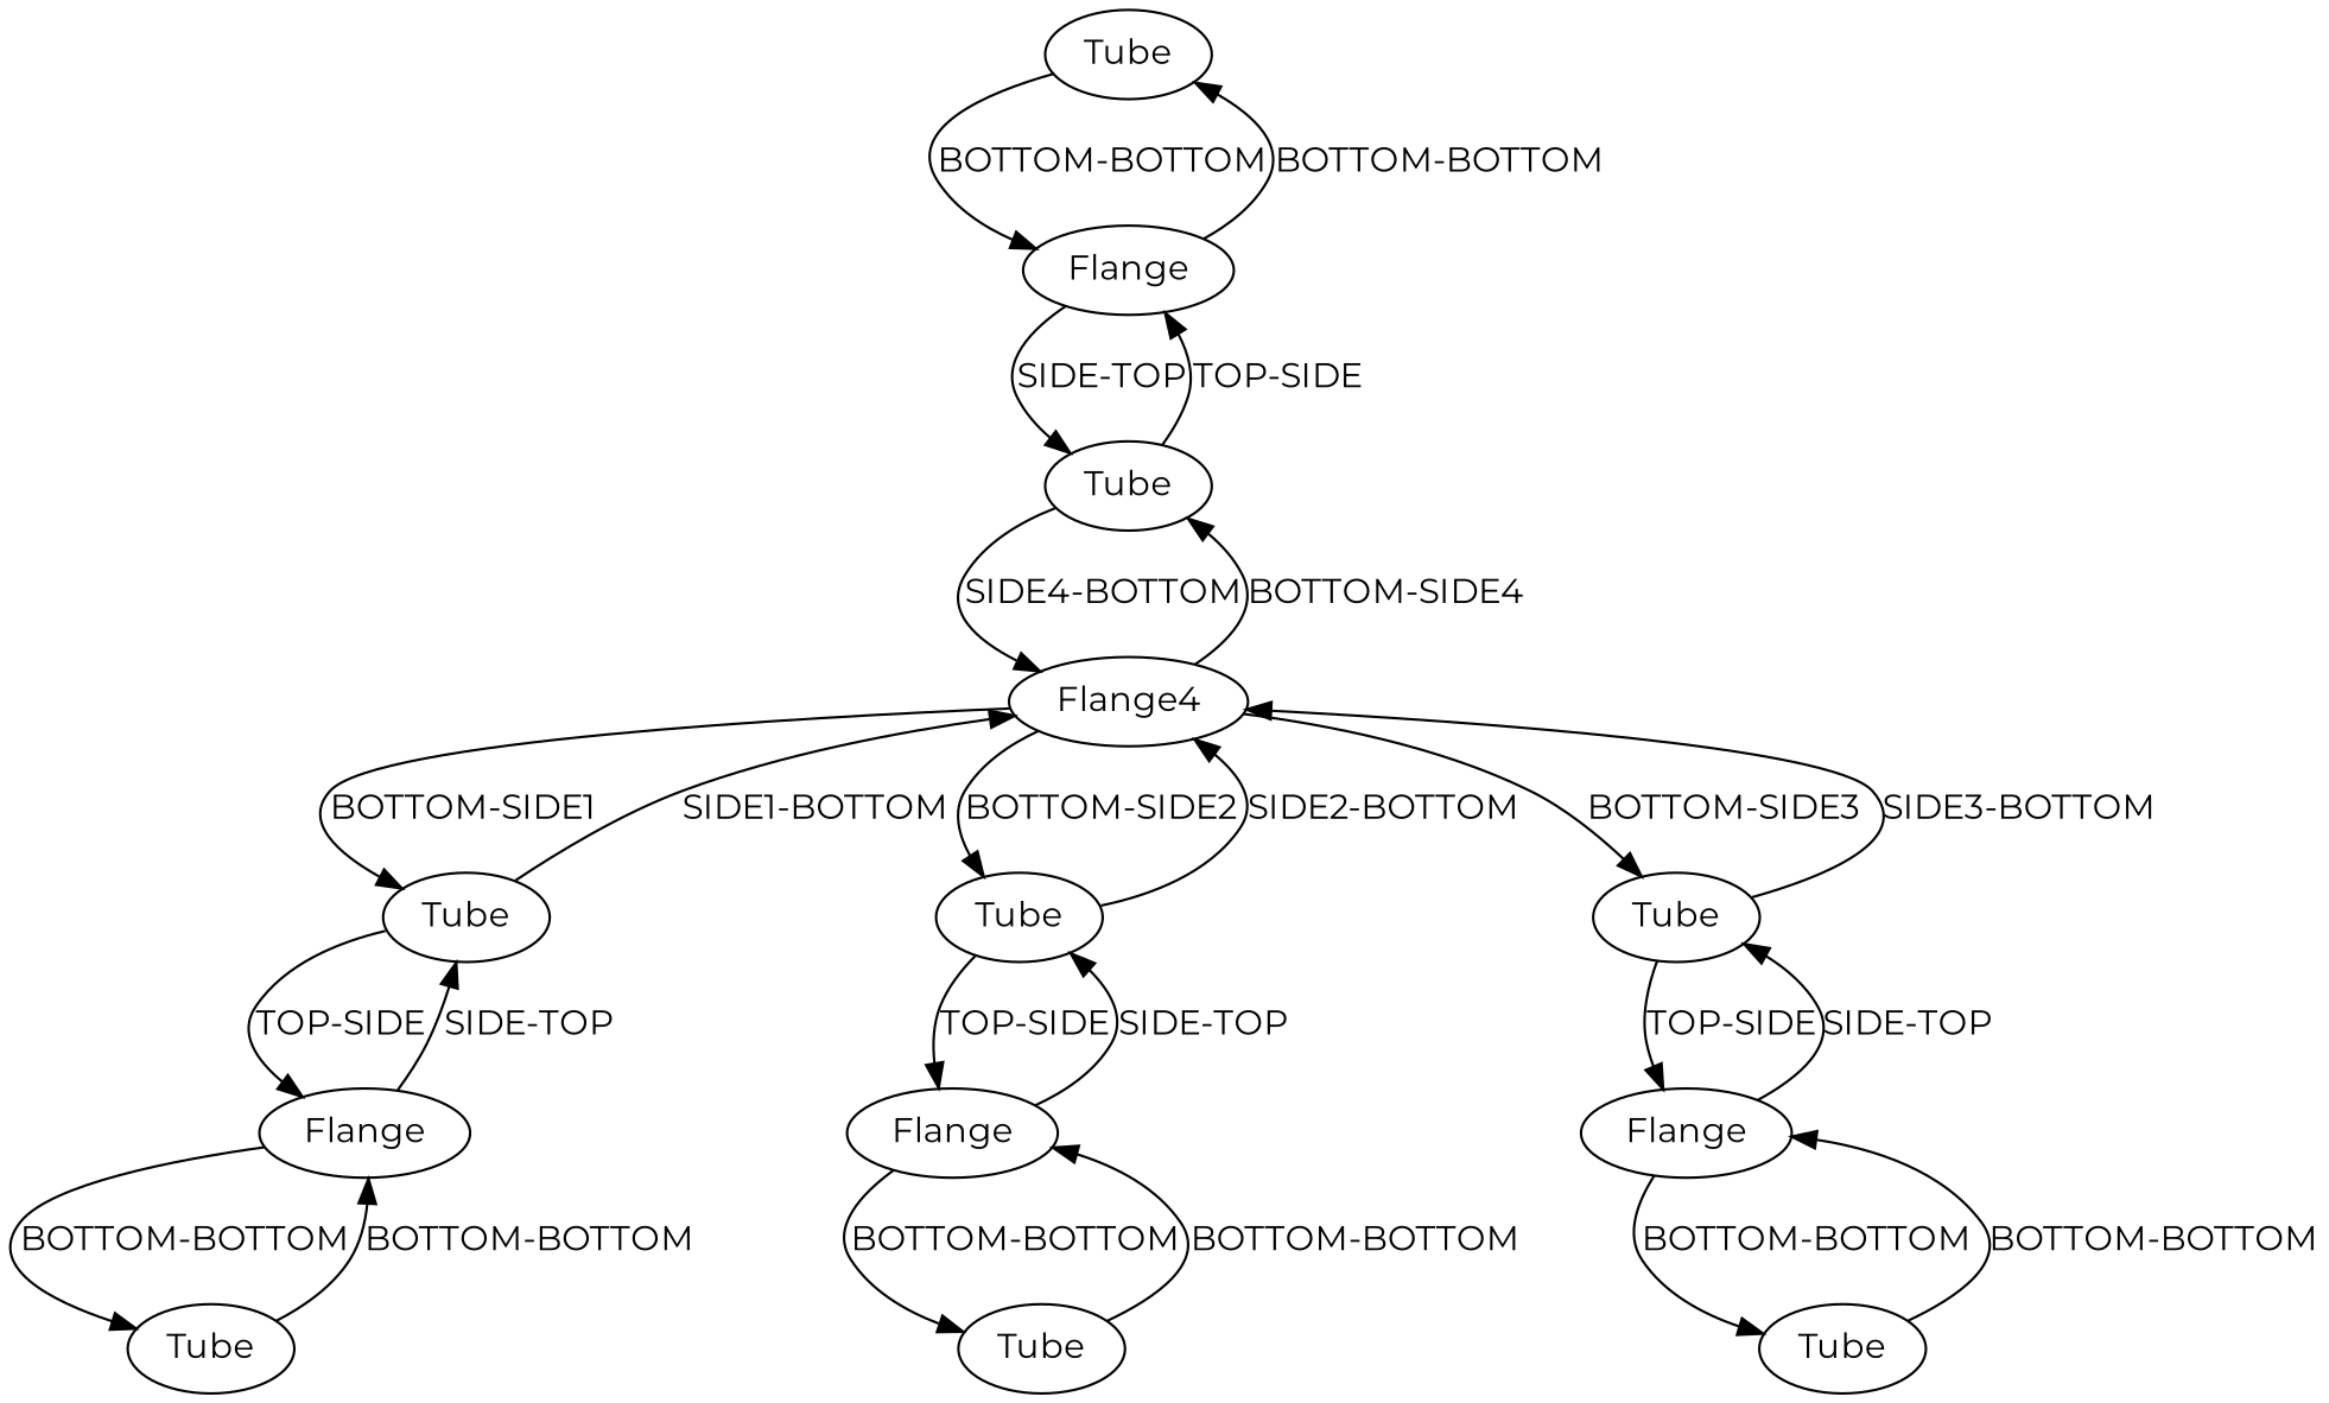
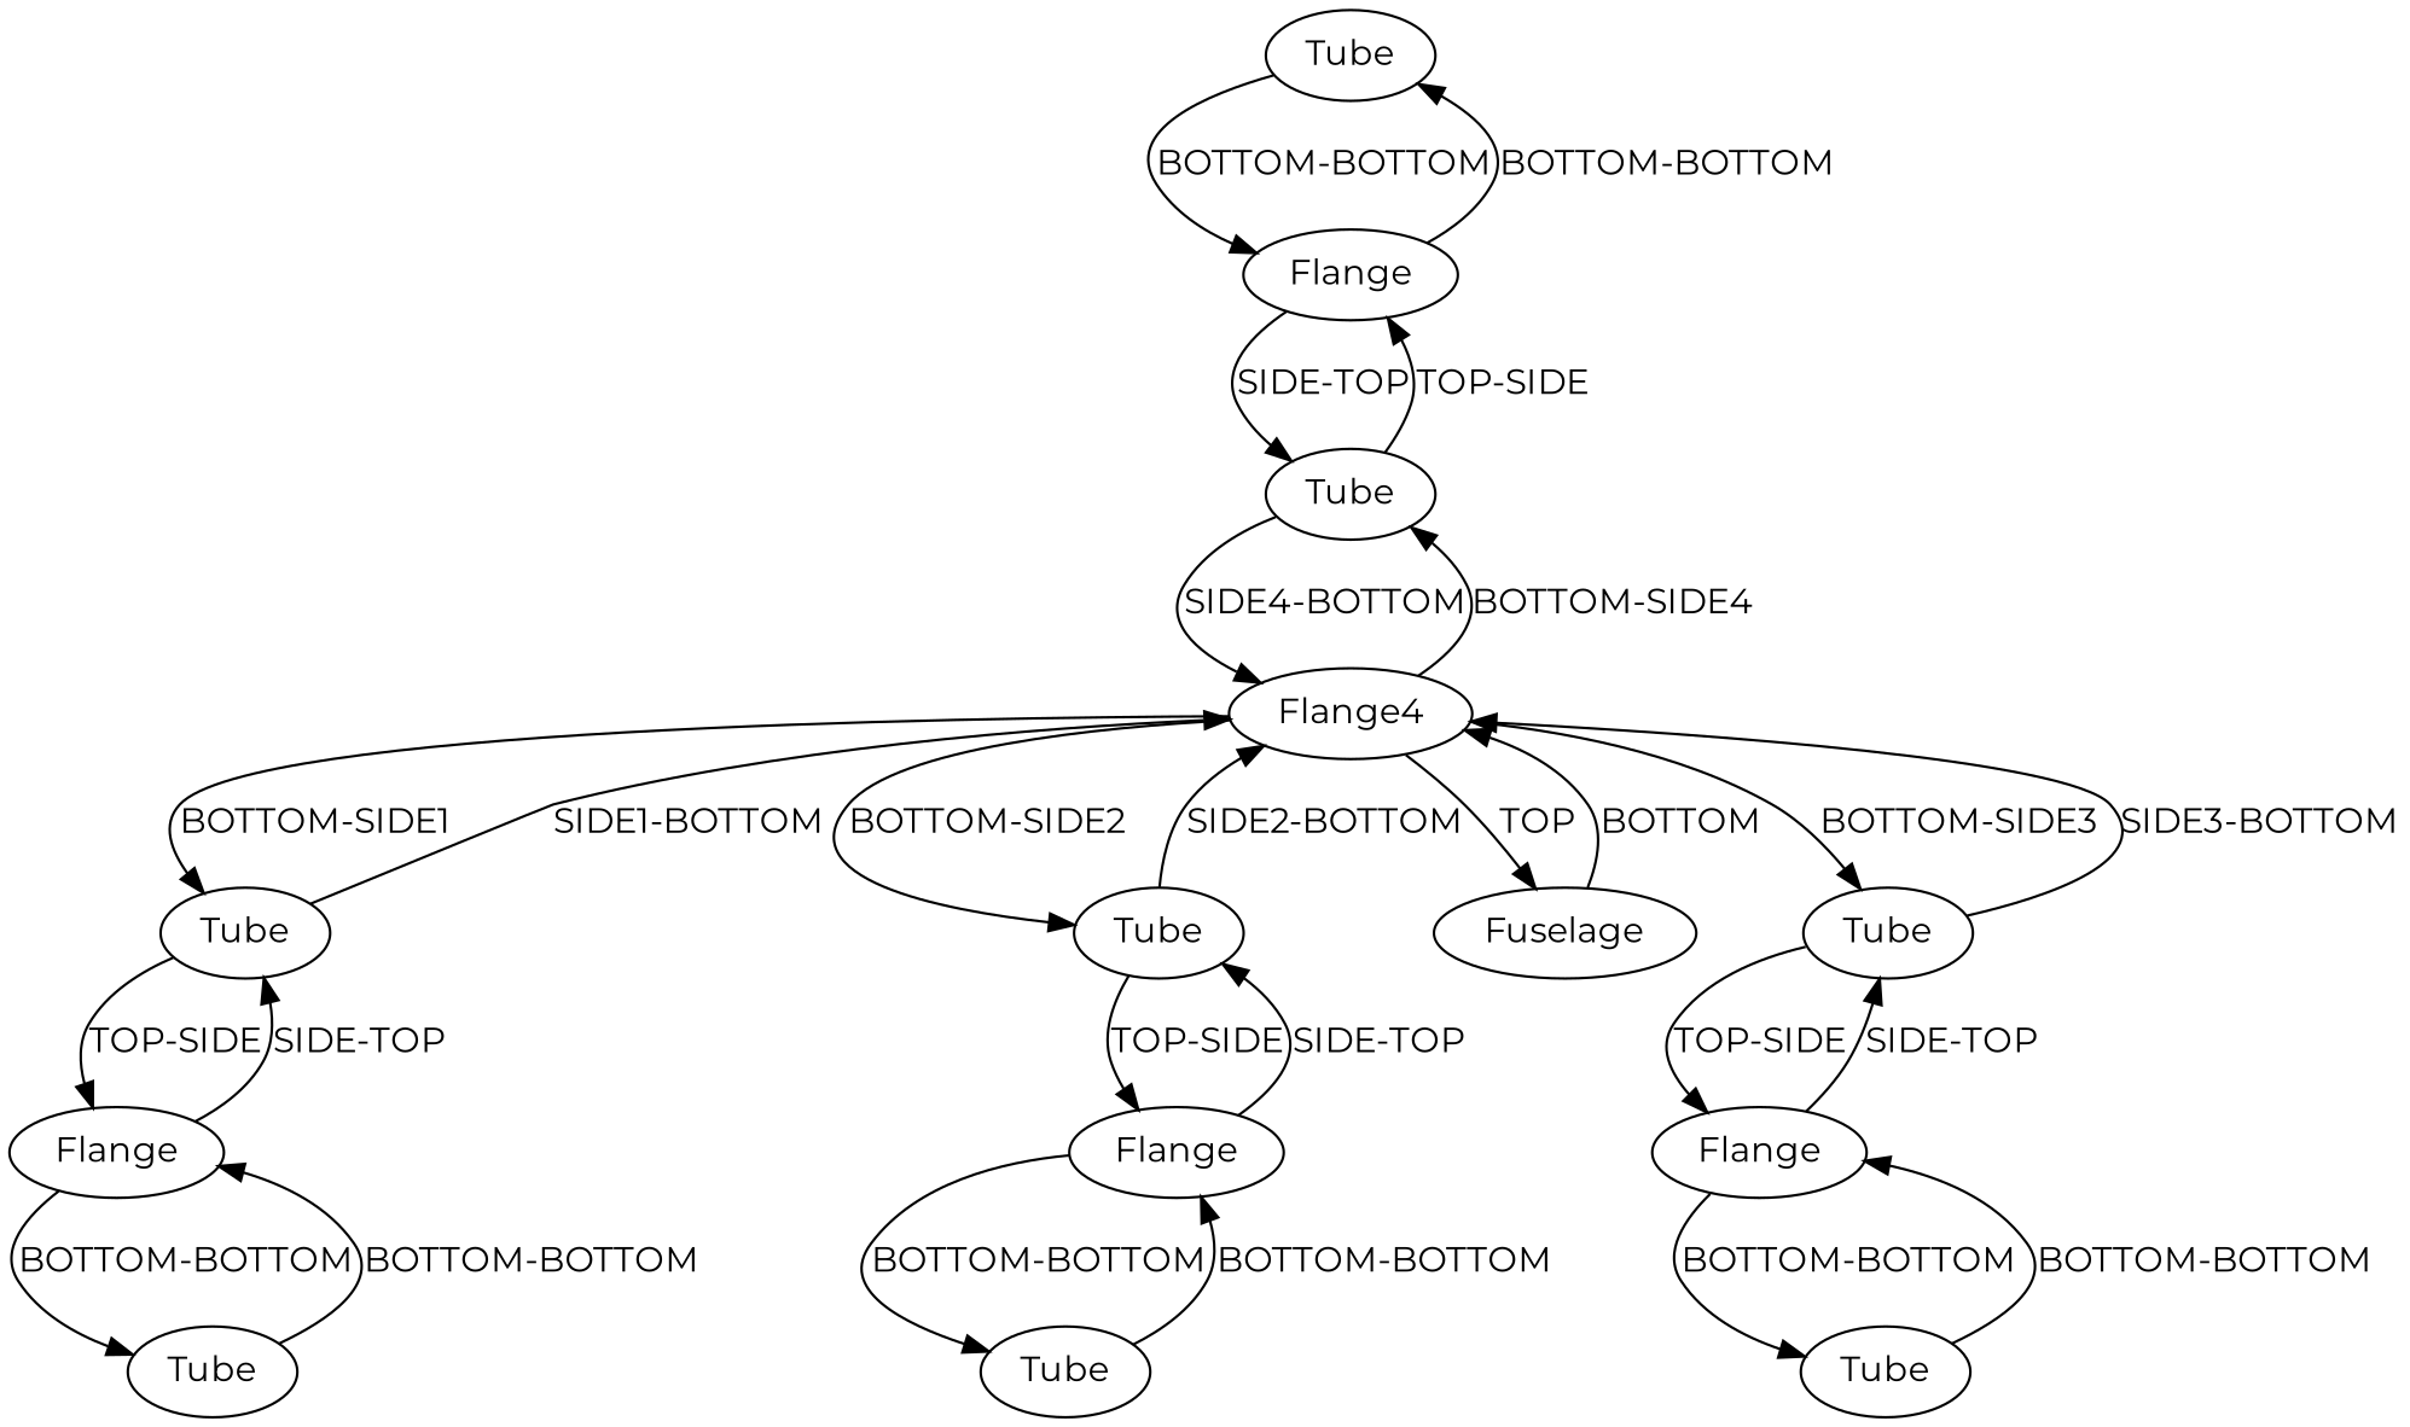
  digraph {
    fontname=Montserrat
    node [fontname=Montserrat]
    edge [fontname=Montserrat]
    n1 [instance=Tube_instance_1 label=Tube]
    n2 [instance=Flange_instance_2 label=Flange]
    n3 [instance=Tube_instance_7 label=Tube]
    n4 [instance=Tube_instance_2 label=Tube]
    n5 [instance=Hub4_instance_1 label=Flange4]
    n6 [instance=Flange_instance_4 label=Flange]
    n7 [instance=Tube_instance_6 label=Tube]
+   n8 [instance=Fuselage_instance_1 label=Fuselage]
    n9 [instance=Tube_instance_8 label=Tube]
    n10 [instance=Tube_instance_4 label=Tube]
    n11 [instance=Tube_instance_3 label=Tube]
    n12 [instance=Flange_instance_3 label=Flange]
    n13 [instance=Flange_instance_1 label=Flange]
    n14 [instance=Tube_instance_5 label=Tube]
    n1 -> n2 [label="BOTTOM-BOTTOM"]
    n2 -> n1 [label="BOTTOM-BOTTOM"]
    n2 -> n3 [label="SIDE-TOP"]
    n3 -> n2 [label="TOP-SIDE"]
    n3 -> n5 [label="SIDE4-BOTTOM"]
    n4 -> n5 [label="SIDE1-BOTTOM"]
    n4 -> n6 [label="TOP-SIDE"]
    n5 -> n3 [label="BOTTOM-SIDE4"]
    n5 -> n4 [label="BOTTOM-SIDE1"]
    n5 -> n7 [label="BOTTOM-SIDE2"]
+   n5 -> n8 [label=TOP]
    n5 -> n9 [label="BOTTOM-SIDE3"]
    n6 -> n4 [label="SIDE-TOP"]
    n6 -> n10 [label="BOTTOM-BOTTOM"]
    n7 -> n5 [label="SIDE2-BOTTOM"]
    n7 -> n13 [label="TOP-SIDE"]
+   n8 -> n5 [label=BOTTOM]
    n9 -> n5 [label="SIDE3-BOTTOM"]
    n9 -> n12 [label="TOP-SIDE"]
    n10 -> n6 [label="BOTTOM-BOTTOM"]
    n11 -> n12 [label="BOTTOM-BOTTOM"]
    n12 -> n9 [label="SIDE-TOP"]
    n12 -> n11 [label="BOTTOM-BOTTOM"]
    n13 -> n7 [label="SIDE-TOP"]
    n13 -> n14 [label="BOTTOM-BOTTOM"]
    n14 -> n13 [label="BOTTOM-BOTTOM"]
  }
